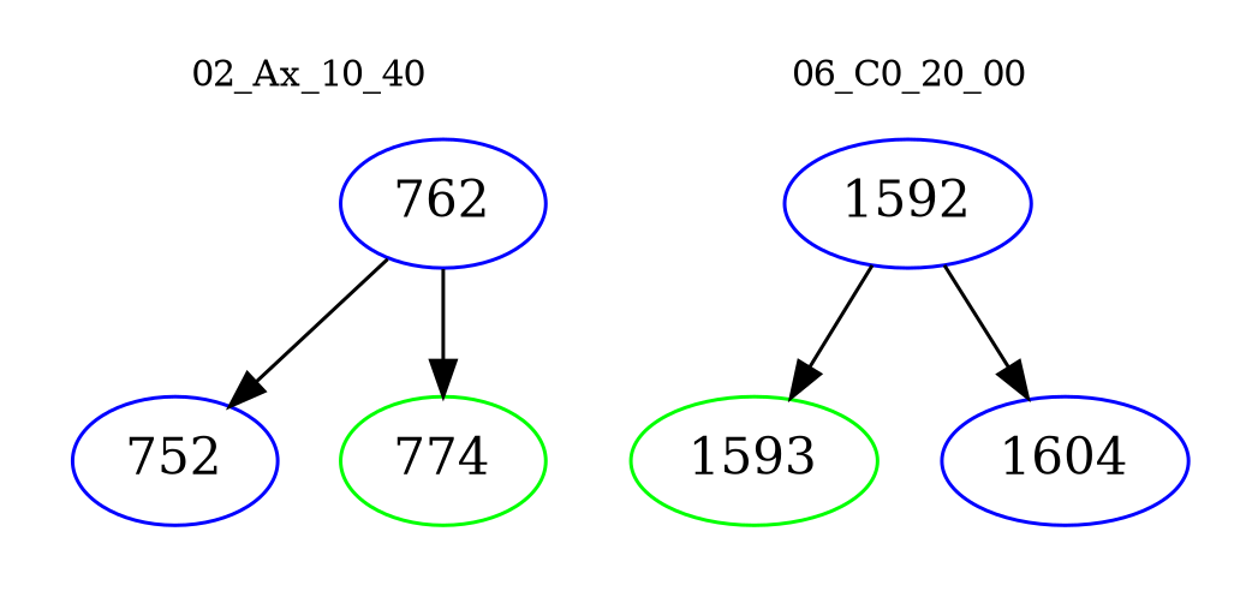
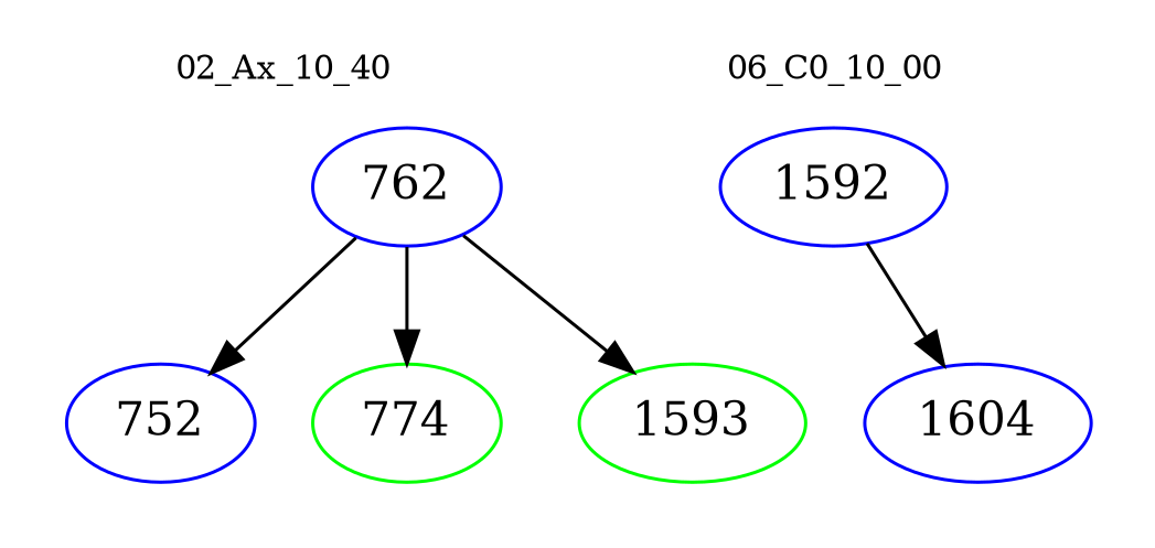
  digraph {
    node [color=blue]
    edge [color=black]
    n1 [label=762]
    n2 [label=752]
    n3 [color=green label=774]
    n4 [label=1592]
    n5 [color=green label=1593]
    n6 [label=1604]
    subgraph cluster_1 {
      color=white
      fontsize=10
      label="02_Ax_10_40"
      n1
      n2
      n3
    }
    subgraph cluster_2 {
      color=white
      fontsize=10
-     label="06_C0_20_00"
+     label="06_C0_10_00"
      n4
      n5
      n6
    }
    n1 -> n2
    n1 -> n3
-   n4 -> n5
+   n1 -> n5
    n4 -> n6
  }
